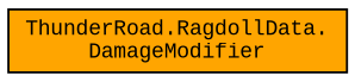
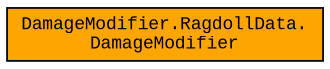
  digraph {
    rankdir=LR
    fontname="Liberation Mono"
-   n1 [color=black fillcolor=orange fontname="Liberation Mono" fontsize=10 height=0.2 label="ThunderRoad.RagdollData.\lDamageModifier" shape=record style=filled width=0.4]
+   n1 [color=black fillcolor=orange fontname="Liberation Mono" fontsize=10 height=0.2 label="DamageModifier.RagdollData.\lDamageModifier" shape=record style=filled width=0.4]
  }
